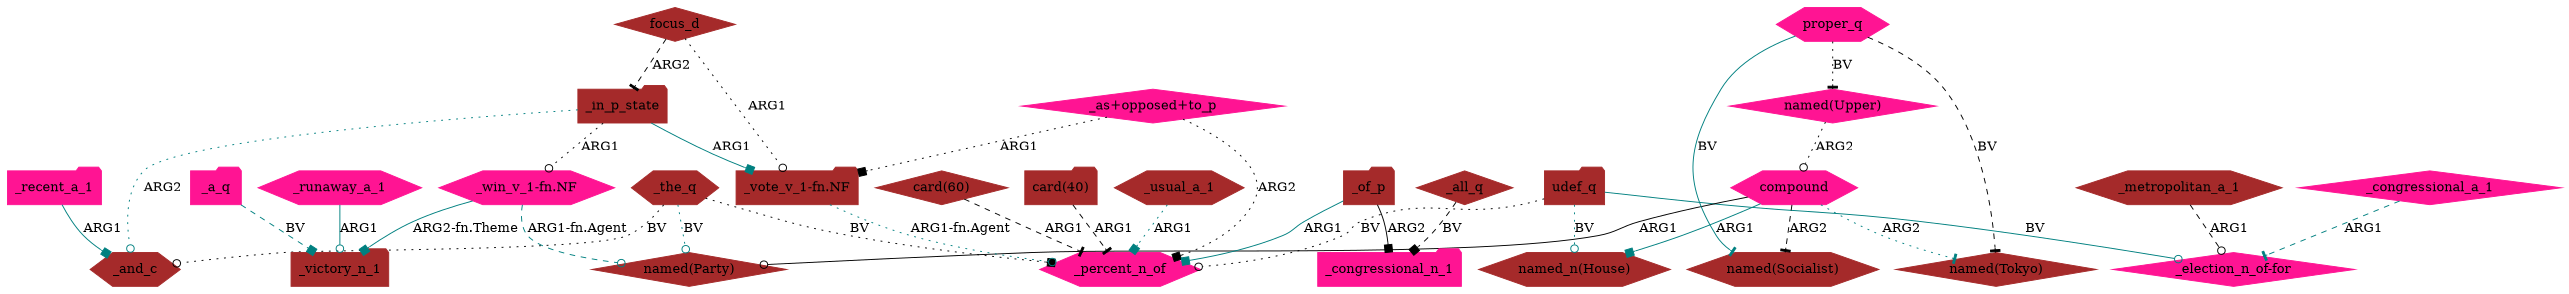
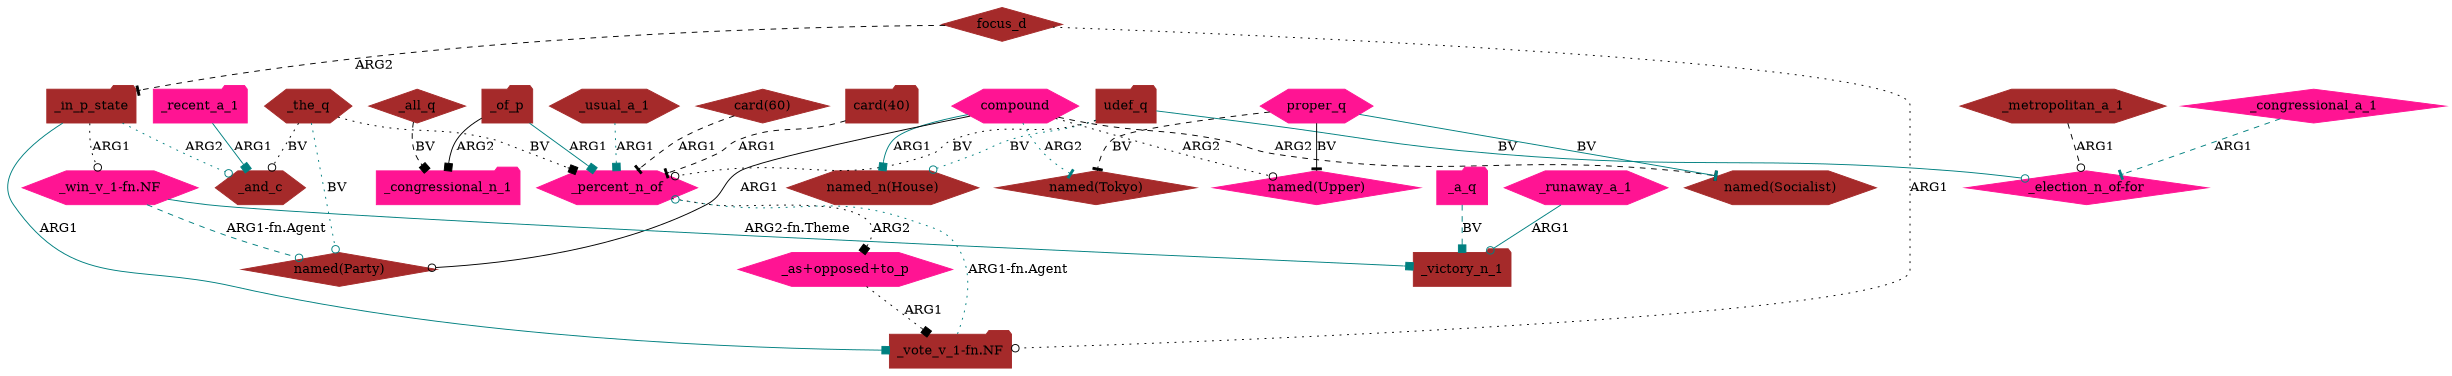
  digraph {
    node [color=brown shape=hexagon style=filled]
    edge [arrowhead=odot color=black style=dotted]
    udef_q [shape=folder]
    "named_n(House)"
    "_election_n_of-for" [color=deeppink shape=diamond]
    _percent_n_of [color=deeppink]
    _the_q
    _and_c
    "named(Party)" [shape=diamond]
    compound [color=deeppink]
    "named(Tokyo)" [shape=diamond]
    "named(Upper)" [color=deeppink shape=diamond]
    "named(Socialist)"
    _in_p_state [shape=folder]
    "_win_v_1-fn.NF" [color=deeppink]
    "_vote_v_1-fn.NF" [shape=folder]
    _victory_n_1 [shape=folder]
    _a_q [color=deeppink shape=folder]
    "card(60)" [shape=diamond]
    "card(40)" [shape=folder]
    focus_d [shape=diamond]
    _metropolitan_a_1
-   "_as+opposed+to_p" [color=deeppink shape=diamond]
+   "_as+opposed+to_p" [color=deeppink]
    _of_p [shape=folder]
    n23 [color=deeppink label=_congressional_n_1 shape=folder]
    _congressional_a_1 [color=deeppink shape=diamond]
    proper_q [color=deeppink]
    _recent_a_1 [color=deeppink shape=folder]
    _usual_a_1
    _runaway_a_1 [color=deeppink]
    _all_q [shape=diamond]
    udef_q -> "named_n(House)" [color=teal label=BV]
    udef_q -> "_election_n_of-for" [color=teal label=BV style=solid]
    udef_q -> _percent_n_of [label=BV]
    _the_q -> _percent_n_of [arrowhead=box label=BV]
    _the_q -> _and_c [label=BV]
    _the_q -> "named(Party)" [color=teal label=BV]
    compound -> "named_n(House)" [arrowhead=box color=teal label=ARG1 style=solid]
    compound -> "named(Party)" [label=ARG1 style=solid]
    compound -> "named(Tokyo)" [arrowhead=tee color=teal label=ARG2]
-   "named(Upper)" -> compound [label=ARG2]
+   compound -> "named(Upper)" [label=ARG2]
    compound -> "named(Socialist)" [arrowhead=tee label=ARG2 style=dashed]
    _in_p_state -> _and_c [color=teal label=ARG2]
    _in_p_state -> "_win_v_1-fn.NF" [label=ARG1]
    _in_p_state -> "_vote_v_1-fn.NF" [arrowhead=box color=teal label=ARG1 style=solid]
    "_win_v_1-fn.NF" -> "named(Party)" [color=teal label="ARG1-fn.Agent" style=dashed]
    "_win_v_1-fn.NF" -> _victory_n_1 [arrowhead=box color=teal label="ARG2-fn.Theme" style=solid]
    "_vote_v_1-fn.NF" -> _percent_n_of [color=teal label="ARG1-fn.Agent"]
    _a_q -> _victory_n_1 [arrowhead=box color=teal label=BV style=dashed]
    "card(60)" -> _percent_n_of [arrowhead=tee label=ARG1 style=dashed]
    "card(40)" -> _percent_n_of [arrowhead=tee label=ARG1 style=dashed]
    focus_d -> _in_p_state [arrowhead=tee label=ARG2 style=dashed]
    focus_d -> "_vote_v_1-fn.NF" [label=ARG1]
    _metropolitan_a_1 -> "_election_n_of-for" [label=ARG1 style=dashed]
-   "_as+opposed+to_p" -> _percent_n_of [arrowhead=box label=ARG2]
+   _percent_n_of -> "_as+opposed+to_p" [arrowhead=box label=ARG2]
    "_as+opposed+to_p" -> "_vote_v_1-fn.NF" [arrowhead=box label=ARG1]
    _of_p -> _percent_n_of [arrowhead=box color=teal label=ARG1 style=solid]
    _of_p -> n23 [arrowhead=box label=ARG2 style=solid]
    _congressional_a_1 -> "_election_n_of-for" [arrowhead=tee color=teal label=ARG1 style=dashed]
    proper_q -> "named(Tokyo)" [arrowhead=tee label=BV style=dashed]
-   proper_q -> "named(Upper)" [arrowhead=tee label=BV]
+   proper_q -> "named(Upper)" [arrowhead=tee label=BV style=solid]
    proper_q -> "named(Socialist)" [arrowhead=tee color=teal label=BV style=solid]
    _recent_a_1 -> _and_c [arrowhead=box color=teal label=ARG1 style=solid]
    _usual_a_1 -> _percent_n_of [arrowhead=box color=teal label=ARG1]
    _runaway_a_1 -> _victory_n_1 [color=teal label=ARG1 style=solid]
    _all_q -> n23 [arrowhead=box label=BV style=dashed]
  }
